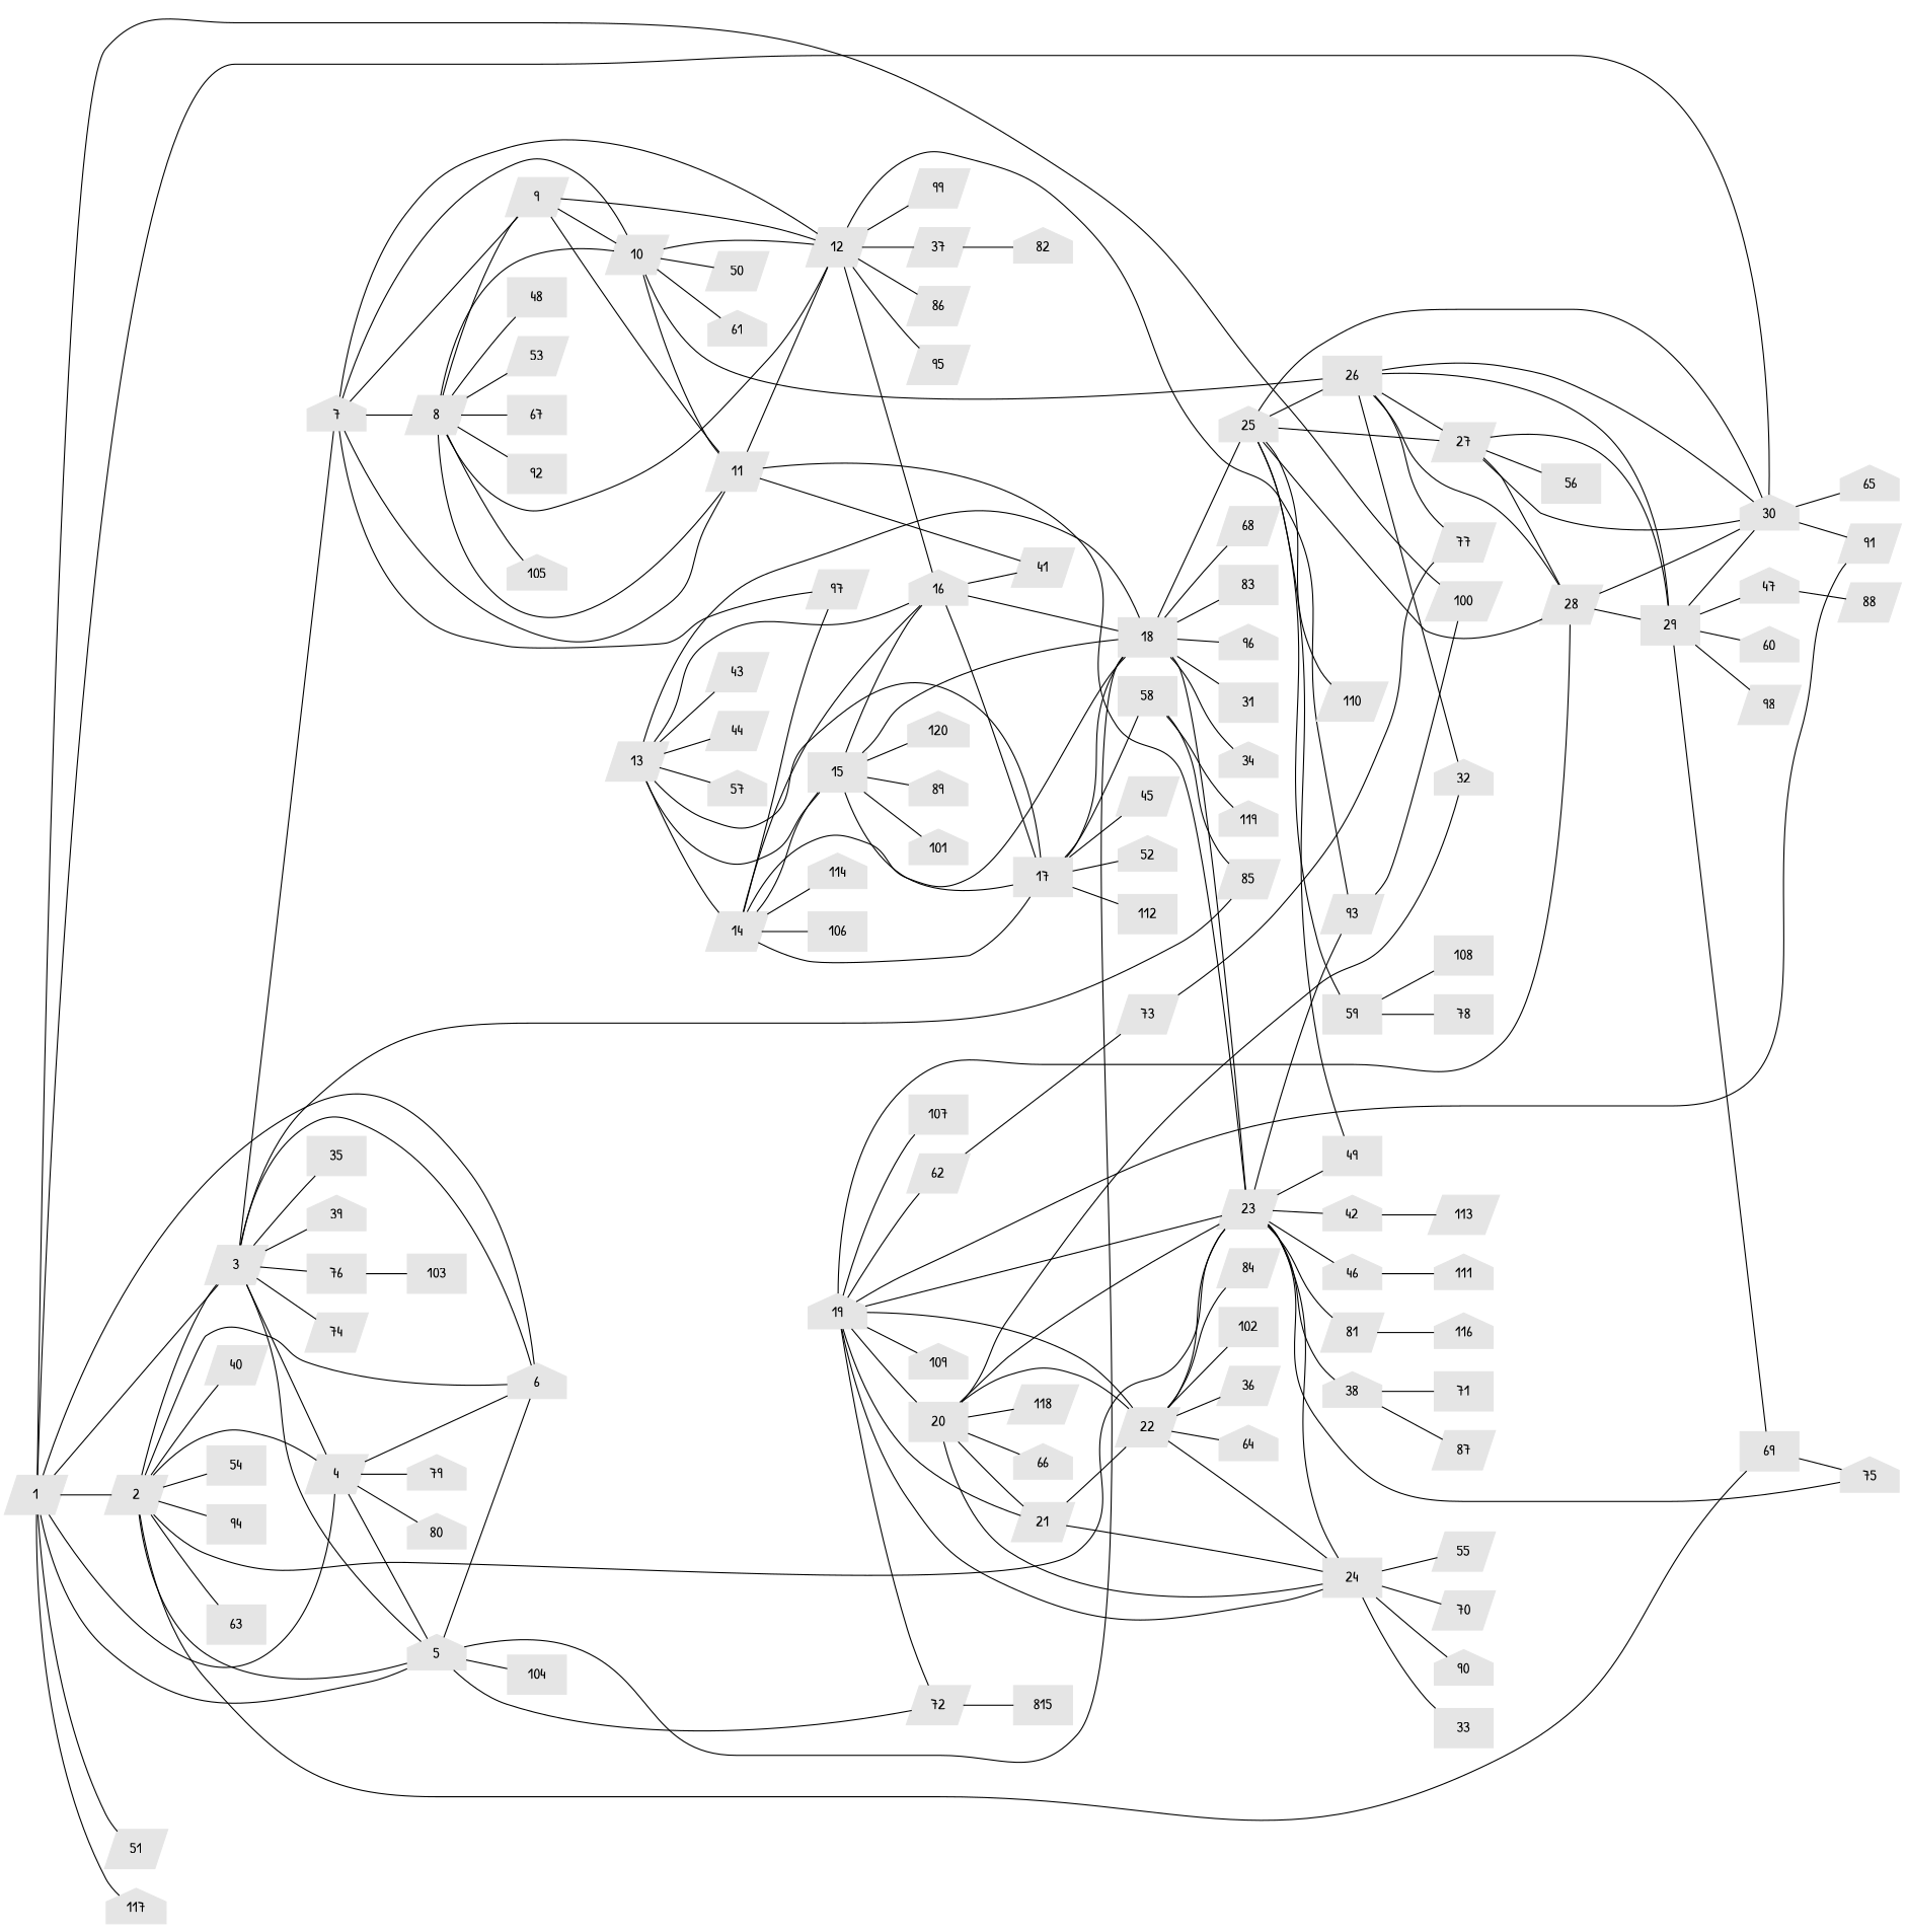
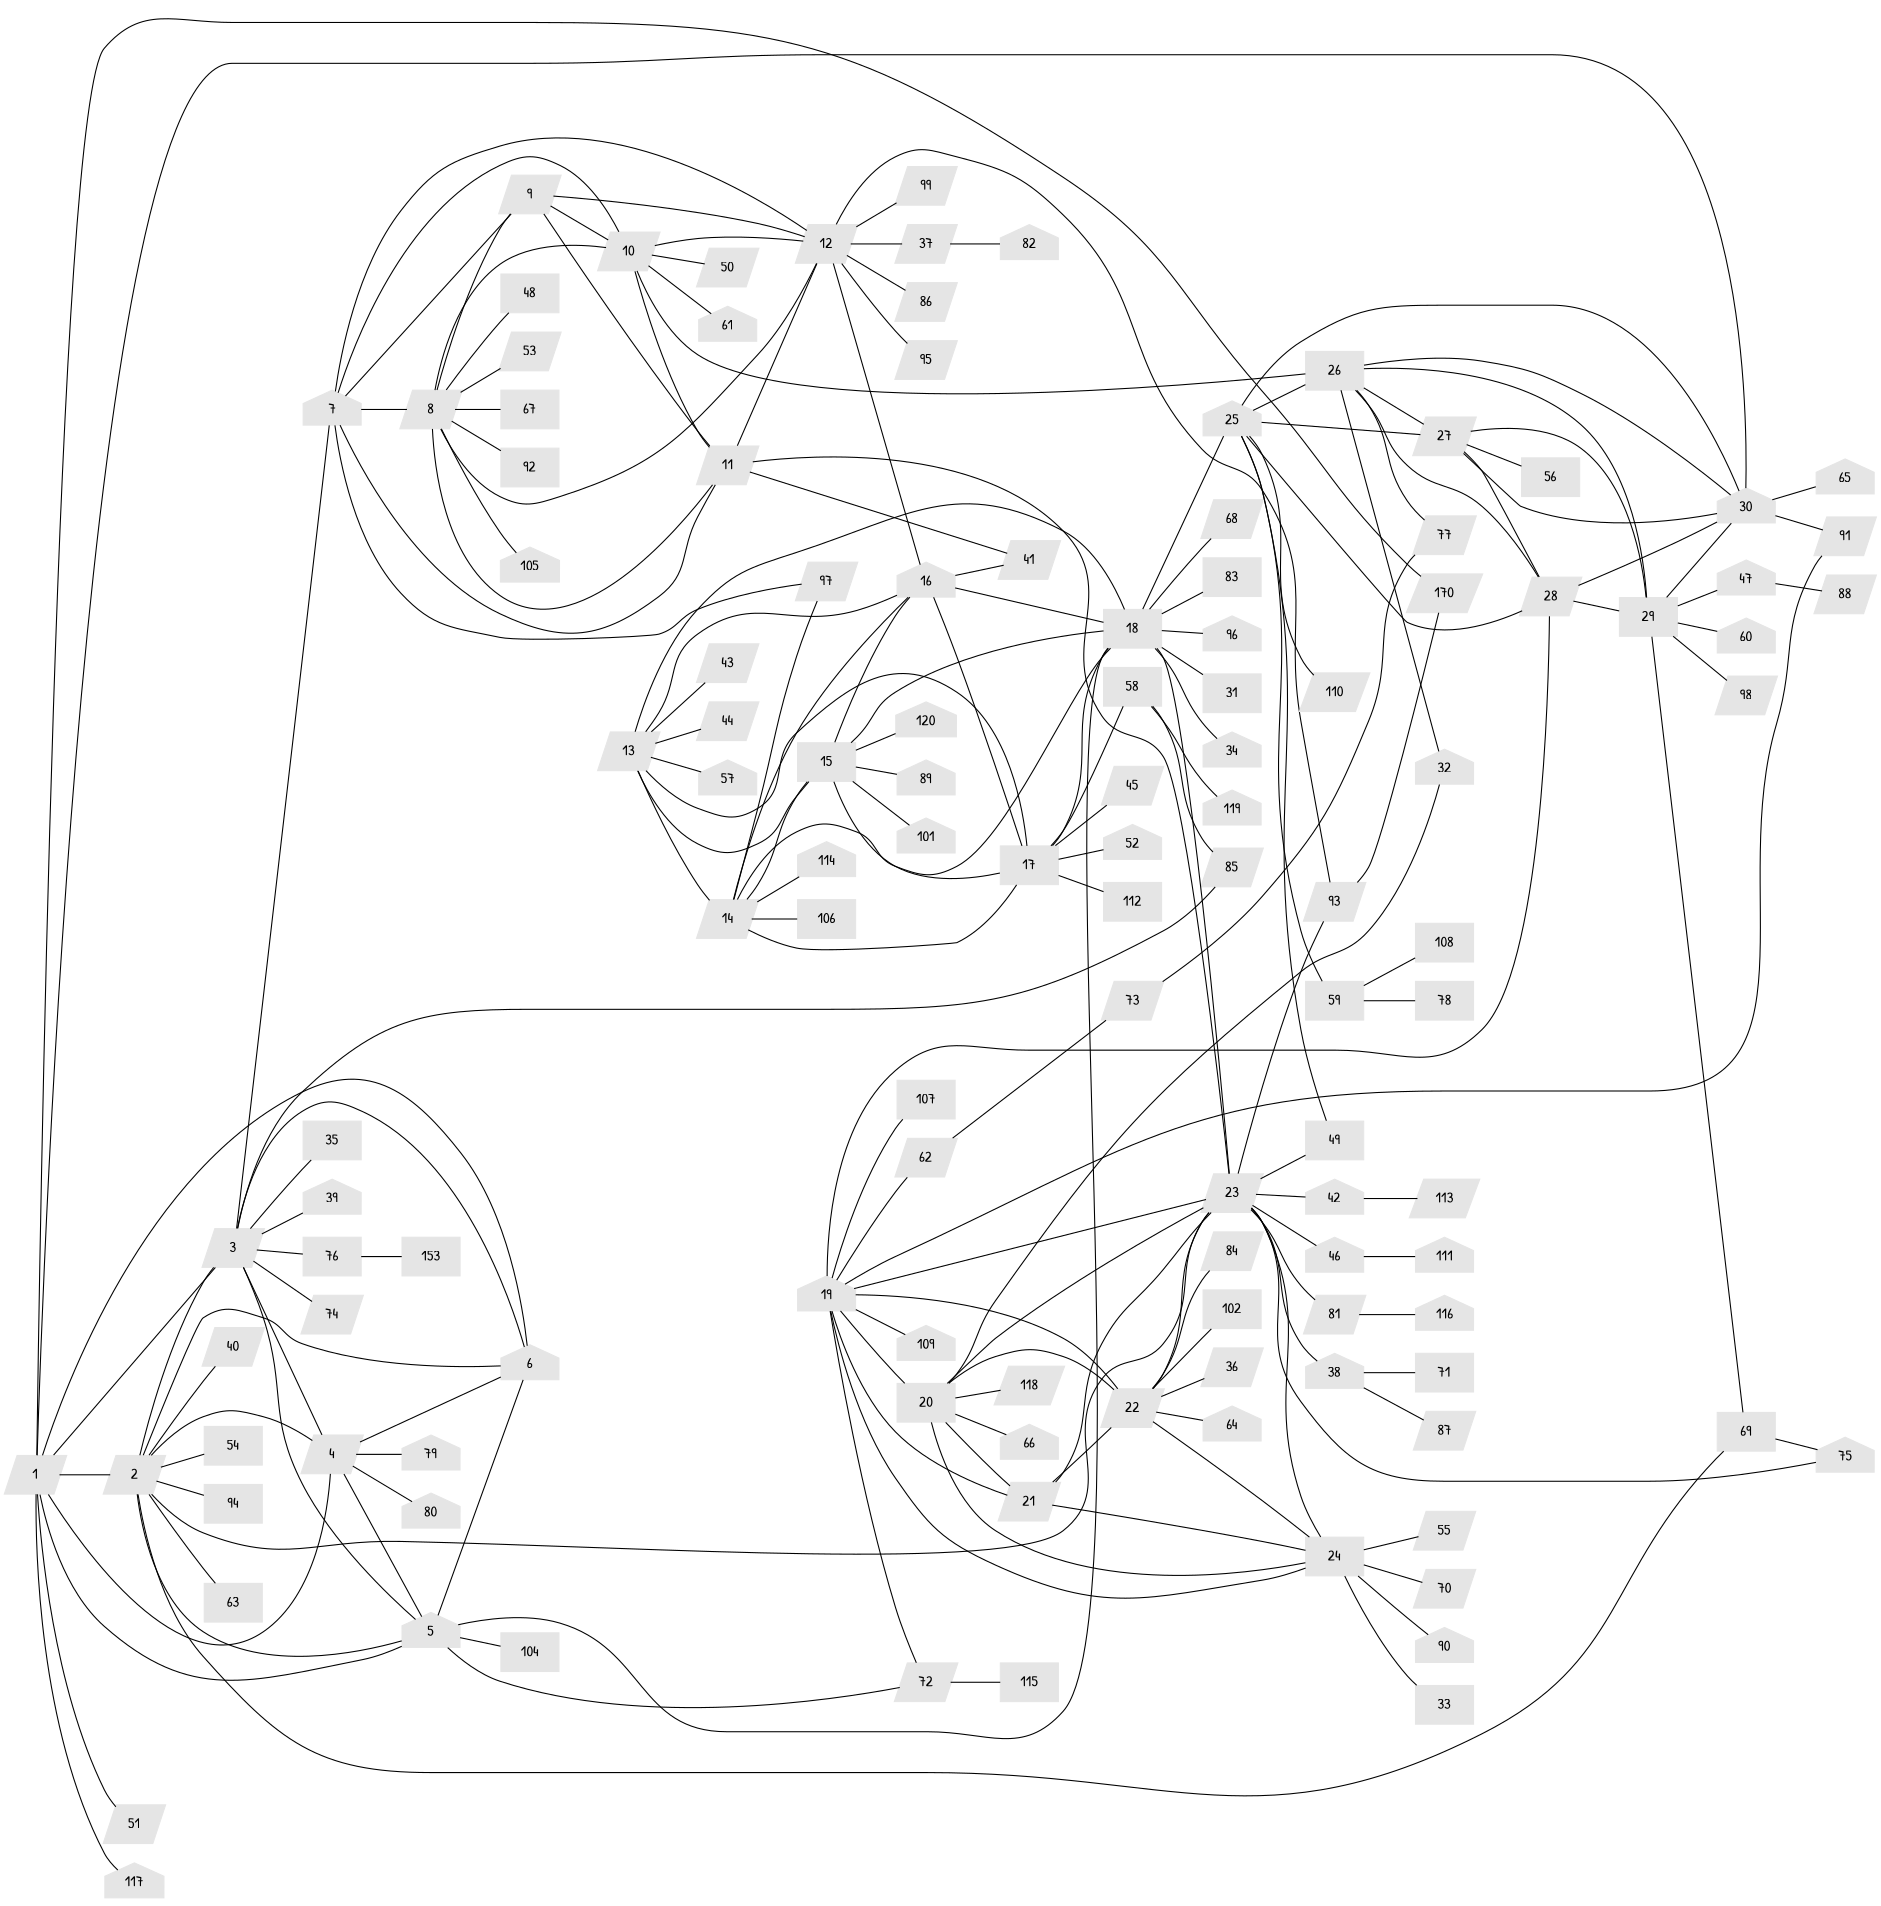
  graph {
    fontname="Patrick Hand"
    rankdir=LR
    node [color=gray90 fontname="Patrick Hand" shape=parallelogram style=filled]
    edge [fontname="Patrick Hand"]
    1
    2
    3
    4
    5 [shape=house]
    6 [shape=house]
    30 [shape=house]
    51
-   100
+   100 [label=170]
    117 [shape=house]
    23
    40
    54 [shape=box]
    69 [shape=box]
    94 [shape=box]
    63 [shape=box]
    7 [shape=house]
    35 [shape=box]
    39 [shape=house]
    74
    76 [shape=box]
    85
    79 [shape=house]
    80 [shape=house]
    18 [shape=box]
    72
    104 [shape=box]
    91
    65 [shape=house]
    93
    24 [shape=box]
    38 [shape=house]
    42 [shape=house]
    46 [shape=house]
    49 [shape=box]
    75 [shape=house]
    81
    8
    9
    10
    11
    12
    97
-   103 [shape=box]
+   103 [shape=box label=153]
    25 [shape=house]
    31 [shape=box]
    34 [shape=house]
    68
    83 [shape=box]
    96 [shape=house]
-   115 [shape=box label=815]
+   115 [shape=box]
    48 [shape=box]
    53
    67 [shape=box]
    92 [shape=box]
    105 [shape=house]
    26 [shape=box]
    50
    61 [shape=house]
    41
    16 [shape=house]
    37
    86
    95
    99
    28
    32 [shape=house]
    27
    29 [shape=box]
    77
    17 [shape=box]
    82 [shape=house]
    13
    14
    15 [shape=box]
    43
    44
    57 [shape=house]
    114 [shape=house]
    106 [shape=box]
    89 [shape=house]
    101 [shape=house]
    120 [shape=house]
    45
    52 [shape=house]
    58 [shape=box]
    112 [shape=box]
    119 [shape=house]
    59 [shape=box]
    110
    19 [shape=house]
    20 [shape=box]
    21
    22
    62
    107 [shape=box]
    109 [shape=house]
    66 [shape=house]
    118
    36
    64 [shape=house]
    84
    102 [shape=box]
    33 [shape=box]
    55
    70
    90 [shape=house]
    73
    71 [shape=box]
    87
    113
    111 [shape=house]
    116 [shape=house]
    56 [shape=box]
    47 [shape=house]
    60 [shape=house]
    98
    78 [shape=box]
    108 [shape=box]
    88
    1 -- 2
    1 -- 3
    1 -- 4
    1 -- 5
    1 -- 6
    1 -- 30
    1 -- 51
    1 -- 100
    1 -- 117
    2 -- 3
    2 -- 4
    2 -- 5
    2 -- 6
    2 -- 23
    2 -- 40
    2 -- 54
    2 -- 69
    2 -- 94
    2 -- 63
    3 -- 4
    3 -- 5
    3 -- 6
    3 -- 7
    3 -- 35
    3 -- 39
    3 -- 74
    3 -- 76
    3 -- 85
    4 -- 5
    4 -- 6
    4 -- 79
    4 -- 80
    5 -- 6
    5 -- 18
    5 -- 72
    5 -- 104
    30 -- 91
    30 -- 65
    23 -- 93
    23 -- 24
    23 -- 38
    23 -- 42
    23 -- 46
    23 -- 49
    23 -- 75
    23 -- 81
    69 -- 75
    7 -- 8
    7 -- 9
    7 -- 10
    7 -- 11
    7 -- 12
    7 -- 97
    76 -- 103
    18 -- 23
    18 -- 25
    18 -- 31
    18 -- 34
    18 -- 68
    18 -- 83
    18 -- 96
    72 -- 115
    93 -- 100
    24 -- 33
    24 -- 55
    24 -- 70
    24 -- 90
    38 -- 71
    38 -- 87
    42 -- 113
    46 -- 111
    81 -- 116
    8 -- 9
    8 -- 10
    8 -- 11
    8 -- 12
    8 -- 48
    8 -- 53
    8 -- 67
    8 -- 92
    8 -- 105
    9 -- 10
    9 -- 11
    9 -- 12
    10 -- 11
    10 -- 12
    10 -- 26
    10 -- 50
    10 -- 61
    11 -- 23
    11 -- 12
    11 -- 41
    12 -- 93
    12 -- 16
    12 -- 37
    12 -- 86
    12 -- 95
    12 -- 99
    25 -- 30
    25 -- 49
    25 -- 26
    25 -- 28
    25 -- 27
    25 -- 59
    25 -- 110
    26 -- 30
    26 -- 28
    26 -- 32
    26 -- 27
    26 -- 29
    26 -- 77
    16 -- 18
    16 -- 41
    16 -- 17
    37 -- 82
    28 -- 30
    28 -- 29
    27 -- 30
    27 -- 28
    27 -- 29
    27 -- 56
    29 -- 30
    29 -- 69
    29 -- 47
    29 -- 60
    29 -- 98
    17 -- 18
    17 -- 45
    17 -- 52
    17 -- 58
    17 -- 112
    13 -- 18
    13 -- 16
    13 -- 17
    13 -- 14
    13 -- 15
    13 -- 43
    13 -- 44
    13 -- 57
    14 -- 18
    14 -- 97
    14 -- 16
    14 -- 17
    14 -- 15
    14 -- 114
    14 -- 106
    15 -- 18
    15 -- 16
    15 -- 17
    15 -- 89
    15 -- 101
    15 -- 120
    58 -- 85
    58 -- 119
    59 -- 78
    59 -- 108
    19 -- 23
    19 -- 72
    19 -- 91
    19 -- 24
    19 -- 28
    19 -- 20
    19 -- 21
    19 -- 22
    19 -- 62
    19 -- 107
    19 -- 109
    20 -- 23
    20 -- 24
    20 -- 32
    20 -- 21
    20 -- 22
    20 -- 66
    20 -- 118
+   21 -- 23
    21 -- 24
    21 -- 22
    22 -- 23
    22 -- 24
    22 -- 36
    22 -- 64
    22 -- 84
    22 -- 102
    62 -- 73
    73 -- 77
    47 -- 88
  }
